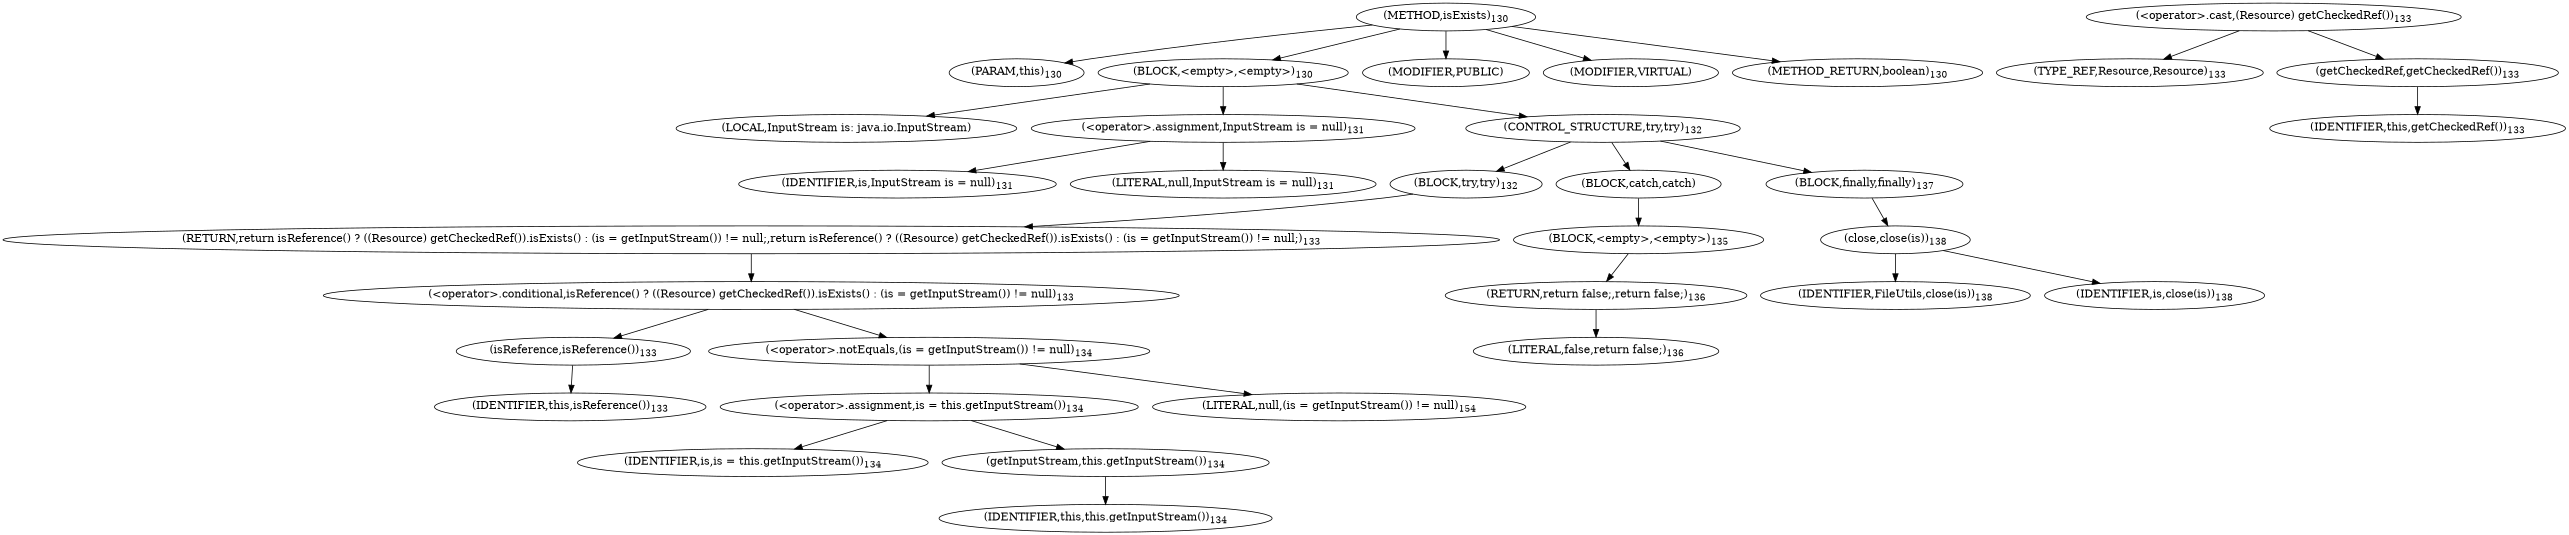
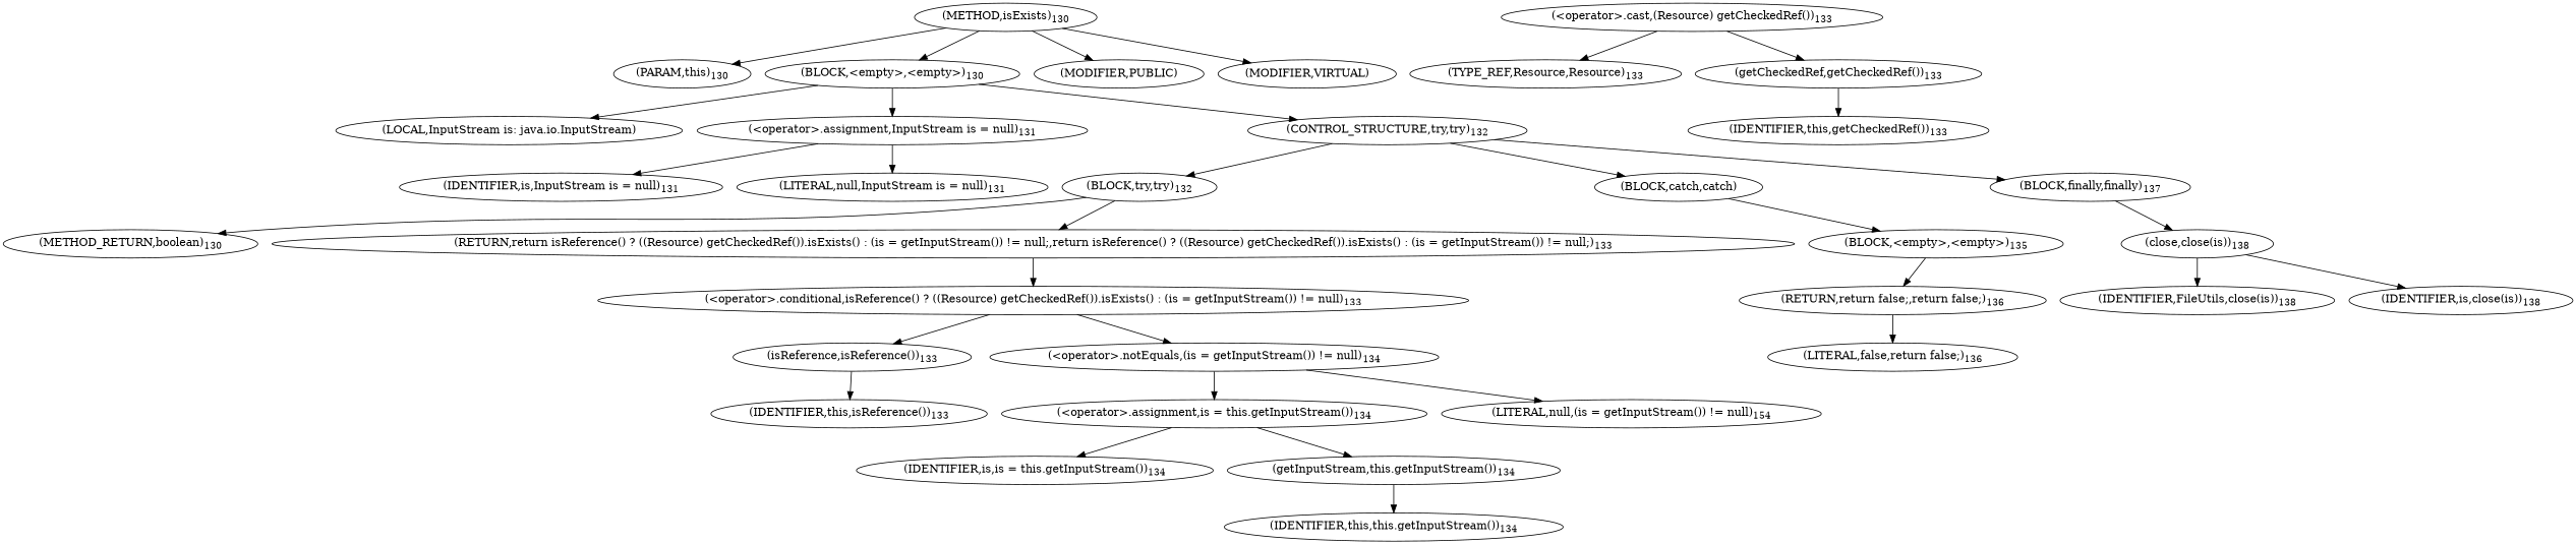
  digraph {
    n1 [label=<(METHOD,isExists)<SUB>130</SUB>>]
    n2 [label=<(PARAM,this)<SUB>130</SUB>>]
    n3 [label=<(BLOCK,&lt;empty&gt;,&lt;empty&gt;)<SUB>130</SUB>>]
    n4 [label=<(MODIFIER,PUBLIC)>]
    n5 [label=<(MODIFIER,VIRTUAL)>]
    n6 [label=<(METHOD_RETURN,boolean)<SUB>130</SUB>>]
    n7 [label=<(LOCAL,InputStream is: java.io.InputStream)>]
    n8 [label=<(&lt;operator&gt;.assignment,InputStream is = null)<SUB>131</SUB>>]
    n9 [label=<(CONTROL_STRUCTURE,try,try)<SUB>132</SUB>>]
    n10 [label=<(IDENTIFIER,is,InputStream is = null)<SUB>131</SUB>>]
    n11 [label=<(LITERAL,null,InputStream is = null)<SUB>131</SUB>>]
    n12 [label=<(BLOCK,try,try)<SUB>132</SUB>>]
    n13 [label=<(BLOCK,catch,catch)>]
    n14 [label=<(BLOCK,finally,finally)<SUB>137</SUB>>]
    n15 [label=<(RETURN,return isReference() ? ((Resource) getCheckedRef()).isExists() : (is = getInputStream()) != null;,return isReference() ? ((Resource) getCheckedRef()).isExists() : (is = getInputStream()) != null;)<SUB>133</SUB>>]
    n16 [label=<(BLOCK,&lt;empty&gt;,&lt;empty&gt;)<SUB>135</SUB>>]
    n17 [label=<(close,close(is))<SUB>138</SUB>>]
    n18 [label=<(&lt;operator&gt;.conditional,isReference() ? ((Resource) getCheckedRef()).isExists() : (is = getInputStream()) != null)<SUB>133</SUB>>]
    n19 [label=<(isReference,isReference())<SUB>133</SUB>>]
    n20 [label=<(&lt;operator&gt;.notEquals,(is = getInputStream()) != null)<SUB>134</SUB>>]
    n21 [label=<(IDENTIFIER,this,isReference())<SUB>133</SUB>>]
    n22 [label=<(&lt;operator&gt;.assignment,is = this.getInputStream())<SUB>134</SUB>>]
    n23 [label=<(LITERAL,null,(is = getInputStream()) != null)<SUB>154</SUB>>]
    n24 [label=<(&lt;operator&gt;.cast,(Resource) getCheckedRef())<SUB>133</SUB>>]
    n25 [label=<(TYPE_REF,Resource,Resource)<SUB>133</SUB>>]
    n26 [label=<(getCheckedRef,getCheckedRef())<SUB>133</SUB>>]
    n27 [label=<(IDENTIFIER,this,getCheckedRef())<SUB>133</SUB>>]
    n28 [label=<(IDENTIFIER,is,is = this.getInputStream())<SUB>134</SUB>>]
    n29 [label=<(getInputStream,this.getInputStream())<SUB>134</SUB>>]
    n30 [label=<(IDENTIFIER,this,this.getInputStream())<SUB>134</SUB>>]
    n31 [label=<(RETURN,return false;,return false;)<SUB>136</SUB>>]
    n32 [label=<(LITERAL,false,return false;)<SUB>136</SUB>>]
    n33 [label=<(IDENTIFIER,FileUtils,close(is))<SUB>138</SUB>>]
    n34 [label=<(IDENTIFIER,is,close(is))<SUB>138</SUB>>]
    n1 -> n2
    n1 -> n3
    n1 -> n4
    n1 -> n5
-   n1 -> n6
+   n12 -> n6
    n3 -> n7
    n3 -> n8
    n3 -> n9
    n8 -> n10
    n8 -> n11
    n9 -> n12
    n9 -> n13
    n9 -> n14
    n12 -> n15
    n13 -> n16
    n14 -> n17
    n15 -> n18
    n16 -> n31
    n17 -> n33
    n17 -> n34
    n18 -> n19
    n18 -> n20
    n19 -> n21
    n20 -> n22
    n20 -> n23
    n22 -> n28
    n22 -> n29
    n24 -> n25
    n24 -> n26
    n26 -> n27
    n29 -> n30
    n31 -> n32
  }
